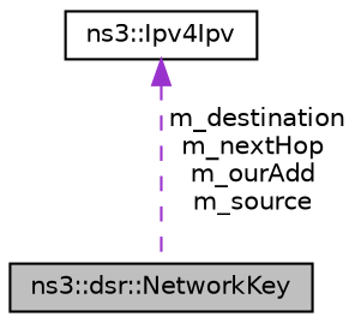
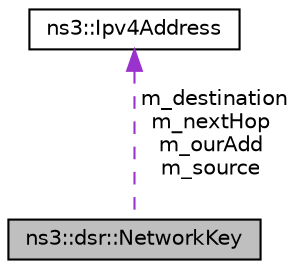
  digraph {
    node [color=black fontname=Helvetica fontsize=10 shape=record style=filled]
    n1 [fillcolor=grey75 fontcolor=black height=0.2 label="ns3::dsr::NetworkKey" width=0.4]
-   n2 [fillcolor=white height=0.2 label="ns3::Ipv4Ipv" width=0.4]
+   n2 [fillcolor=white height=0.2 label="ns3::Ipv4Address" width=0.4]
    n2 -> n1 [color=darkorchid3 dir=back fontname=Helvetica fontsize=10 label=" m_destination\nm_nextHop\nm_ourAdd\nm_source" labelfontname=Helvetica labelfontsize=10 style=dashed]
  }
